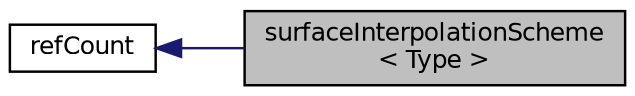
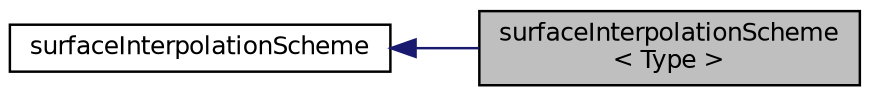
  digraph {
    rankdir=LR
    node [color=black fontname=Helvetica fontsize=10 shape=record]
    n1 [fillcolor=grey75 fontcolor=black height=0.2 label="surfaceInterpolationScheme\l\< Type \>" style=filled width=0.4]
-   n2 [height=0.2 label=refCount width=0.4]
+   n2 [height=0.2 label=surfaceInterpolationScheme width=0.4]
    n2 -> n1 [color=midnightblue dir=back fontname=Helvetica fontsize=10 labelfontname=Helvetica labelfontsize=10 style=solid]
  }
